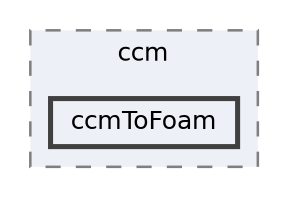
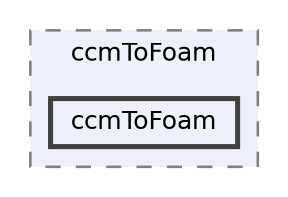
  digraph {
    compound=true
    n1 [color=grey25 fillcolor="#edf0f7" fontname=Helvetica fontsize=10 height=0.2 label=ccmToFoam shape=box style="filled,bold" width=0.4]
    subgraph cluster_1 {
      bgcolor="#edf0f7"
      fontname=Helvetica
      fontsize=10
-     label=ccm
+     label=ccmToFoam
      pencolor=grey50
      style="filled,dashed"
      n1
    }
  }
